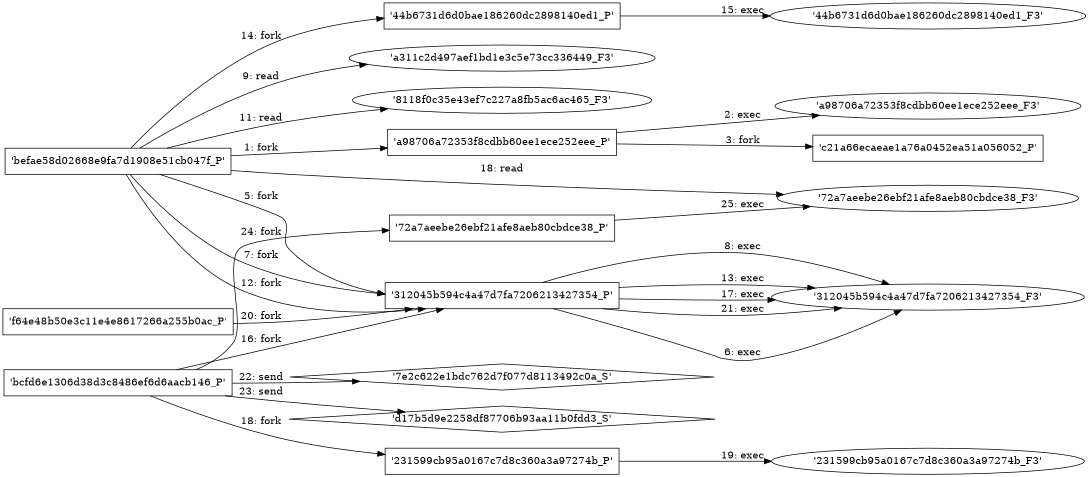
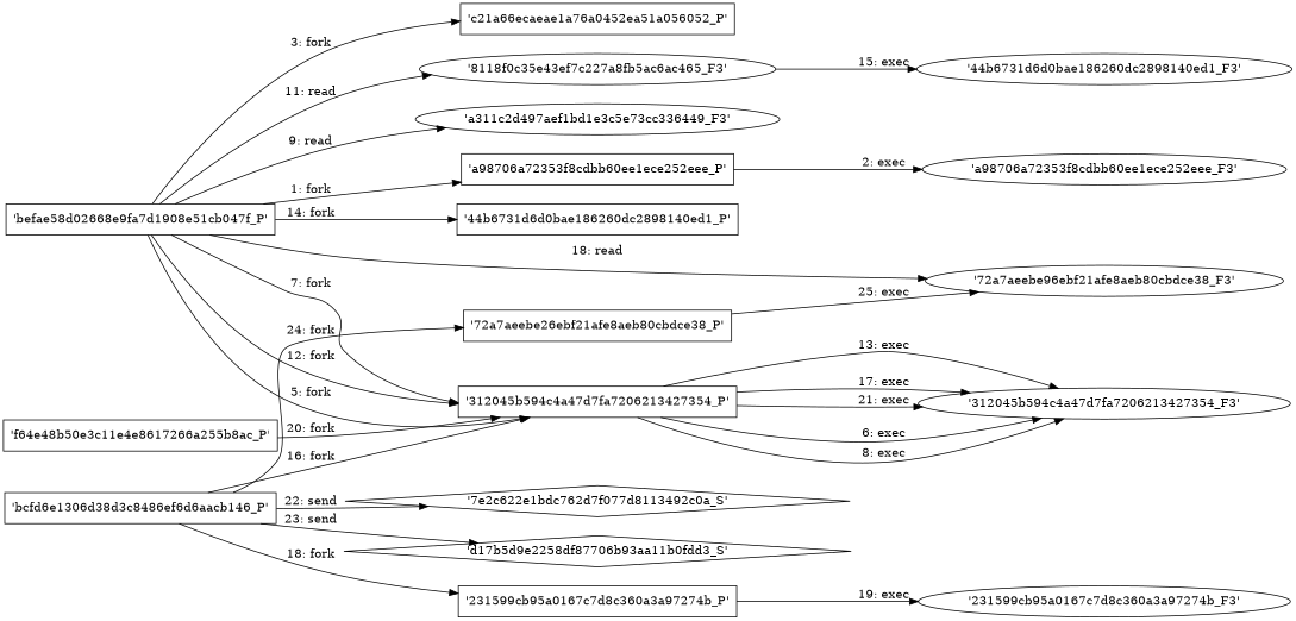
  digraph {
    engine=neato
    fixedsize=false
    fontsize=10
    nodesep=0.3
    rankdir=LR
    ranksep=0
    splines=true
    node [node_type=Process shape=box]
    "'befae58d02668e9fa7d1908e51cb047f_P'"
    "'a98706a72353f8cdbb60ee1ece252eee_P'"
    "'c21a66ecaeae1a76a0452ea51a056052_P'"
    "'312045b594c4a47d7fa7206213427354_P'"
    "'a311c2d497aef1bd1e3c5e73cc336449_F3'" [node_type=file shape=ellipse]
-   "'72a7aeebe26ebf21afe8aeb80cbdce38_F3'" [node_type=File shape=ellipse]
+   "'72a7aeebe26ebf21afe8aeb80cbdce38_F3'" [node_type=File shape=ellipse label="'72a7aeebe96ebf21afe8aeb80cbdce38_F3'"]
    "'8118f0c35e43ef7c227a8fb5ac6ac465_F3'" [node_type=file shape=ellipse]
    "'44b6731d6d0bae186260dc2898140ed1_P'"
    "'a98706a72353f8cdbb60ee1ece252eee_F3'" [node_type=File shape=ellipse]
    "'312045b594c4a47d7fa7206213427354_F3'" [node_type=File shape=ellipse]
    "'44b6731d6d0bae186260dc2898140ed1_F3'" [node_type=File shape=ellipse]
    "'bcfd6e1306d38d3c8486ef6d6aacb146_P'"
    "'231599cb95a0167c7d8c360a3a97274b_P'"
    "'7e2c622e1bdc762d7f077d8113492c0a_S'" [node_type=Socket shape=diamond]
    "'d17b5d9e2258df87706b93aa11b0fdd3_S'" [node_type=Socket shape=diamond]
    "'72a7aeebe26ebf21afe8aeb80cbdce38_P'"
    "'231599cb95a0167c7d8c360a3a97274b_F3'" [node_type=File shape=ellipse]
-   "'f64e48b50e3c11e4e8617266a255b0ac_P'"
+   "'f64e48b50e3c11e4e8617266a255b0ac_P'" [label="'f64e48b50e3c11e4e8617266a255b8ac_P'"]
    "'befae58d02668e9fa7d1908e51cb047f_P'" -> "'a98706a72353f8cdbb60ee1ece252eee_P'" [label="1: fork"]
-   "'a98706a72353f8cdbb60ee1ece252eee_P'" -> "'c21a66ecaeae1a76a0452ea51a056052_P'" [label="3: fork"]
+   "'befae58d02668e9fa7d1908e51cb047f_P'" -> "'c21a66ecaeae1a76a0452ea51a056052_P'" [label="3: fork"]
    "'befae58d02668e9fa7d1908e51cb047f_P'" -> "'312045b594c4a47d7fa7206213427354_P'" [label="5: fork"]
    "'befae58d02668e9fa7d1908e51cb047f_P'" -> "'312045b594c4a47d7fa7206213427354_P'" [label="7: fork"]
    "'befae58d02668e9fa7d1908e51cb047f_P'" -> "'312045b594c4a47d7fa7206213427354_P'" [label="12: fork"]
    "'befae58d02668e9fa7d1908e51cb047f_P'" -> "'a311c2d497aef1bd1e3c5e73cc336449_F3'" [label="9: read"]
    "'befae58d02668e9fa7d1908e51cb047f_P'" -> "'72a7aeebe26ebf21afe8aeb80cbdce38_F3'" [label="18: read"]
    "'befae58d02668e9fa7d1908e51cb047f_P'" -> "'8118f0c35e43ef7c227a8fb5ac6ac465_F3'" [label="11: read"]
    "'befae58d02668e9fa7d1908e51cb047f_P'" -> "'44b6731d6d0bae186260dc2898140ed1_P'" [label="14: fork"]
    "'a98706a72353f8cdbb60ee1ece252eee_P'" -> "'a98706a72353f8cdbb60ee1ece252eee_F3'" [label="2: exec"]
    "'312045b594c4a47d7fa7206213427354_P'" -> "'312045b594c4a47d7fa7206213427354_F3'" [label="6: exec"]
    "'312045b594c4a47d7fa7206213427354_P'" -> "'312045b594c4a47d7fa7206213427354_F3'" [label="8: exec"]
    "'312045b594c4a47d7fa7206213427354_P'" -> "'312045b594c4a47d7fa7206213427354_F3'" [label="13: exec"]
    "'312045b594c4a47d7fa7206213427354_P'" -> "'312045b594c4a47d7fa7206213427354_F3'" [label="17: exec"]
    "'312045b594c4a47d7fa7206213427354_P'" -> "'312045b594c4a47d7fa7206213427354_F3'" [label="21: exec"]
-   "'44b6731d6d0bae186260dc2898140ed1_P'" -> "'44b6731d6d0bae186260dc2898140ed1_F3'" [label="15: exec"]
+   "'8118f0c35e43ef7c227a8fb5ac6ac465_F3'" -> "'44b6731d6d0bae186260dc2898140ed1_F3'" [label="15: exec"]
    "'bcfd6e1306d38d3c8486ef6d6aacb146_P'" -> "'312045b594c4a47d7fa7206213427354_P'" [label="16: fork"]
    "'bcfd6e1306d38d3c8486ef6d6aacb146_P'" -> "'231599cb95a0167c7d8c360a3a97274b_P'" [label="18: fork"]
    "'bcfd6e1306d38d3c8486ef6d6aacb146_P'" -> "'7e2c622e1bdc762d7f077d8113492c0a_S'" [label="22: send"]
    "'bcfd6e1306d38d3c8486ef6d6aacb146_P'" -> "'d17b5d9e2258df87706b93aa11b0fdd3_S'" [label="23: send"]
    "'bcfd6e1306d38d3c8486ef6d6aacb146_P'" -> "'72a7aeebe26ebf21afe8aeb80cbdce38_P'" [label="24: fork"]
    "'231599cb95a0167c7d8c360a3a97274b_P'" -> "'231599cb95a0167c7d8c360a3a97274b_F3'" [label="19: exec"]
    "'72a7aeebe26ebf21afe8aeb80cbdce38_P'" -> "'72a7aeebe26ebf21afe8aeb80cbdce38_F3'" [label="25: exec"]
    "'f64e48b50e3c11e4e8617266a255b0ac_P'" -> "'312045b594c4a47d7fa7206213427354_P'" [label="20: fork"]
  }
